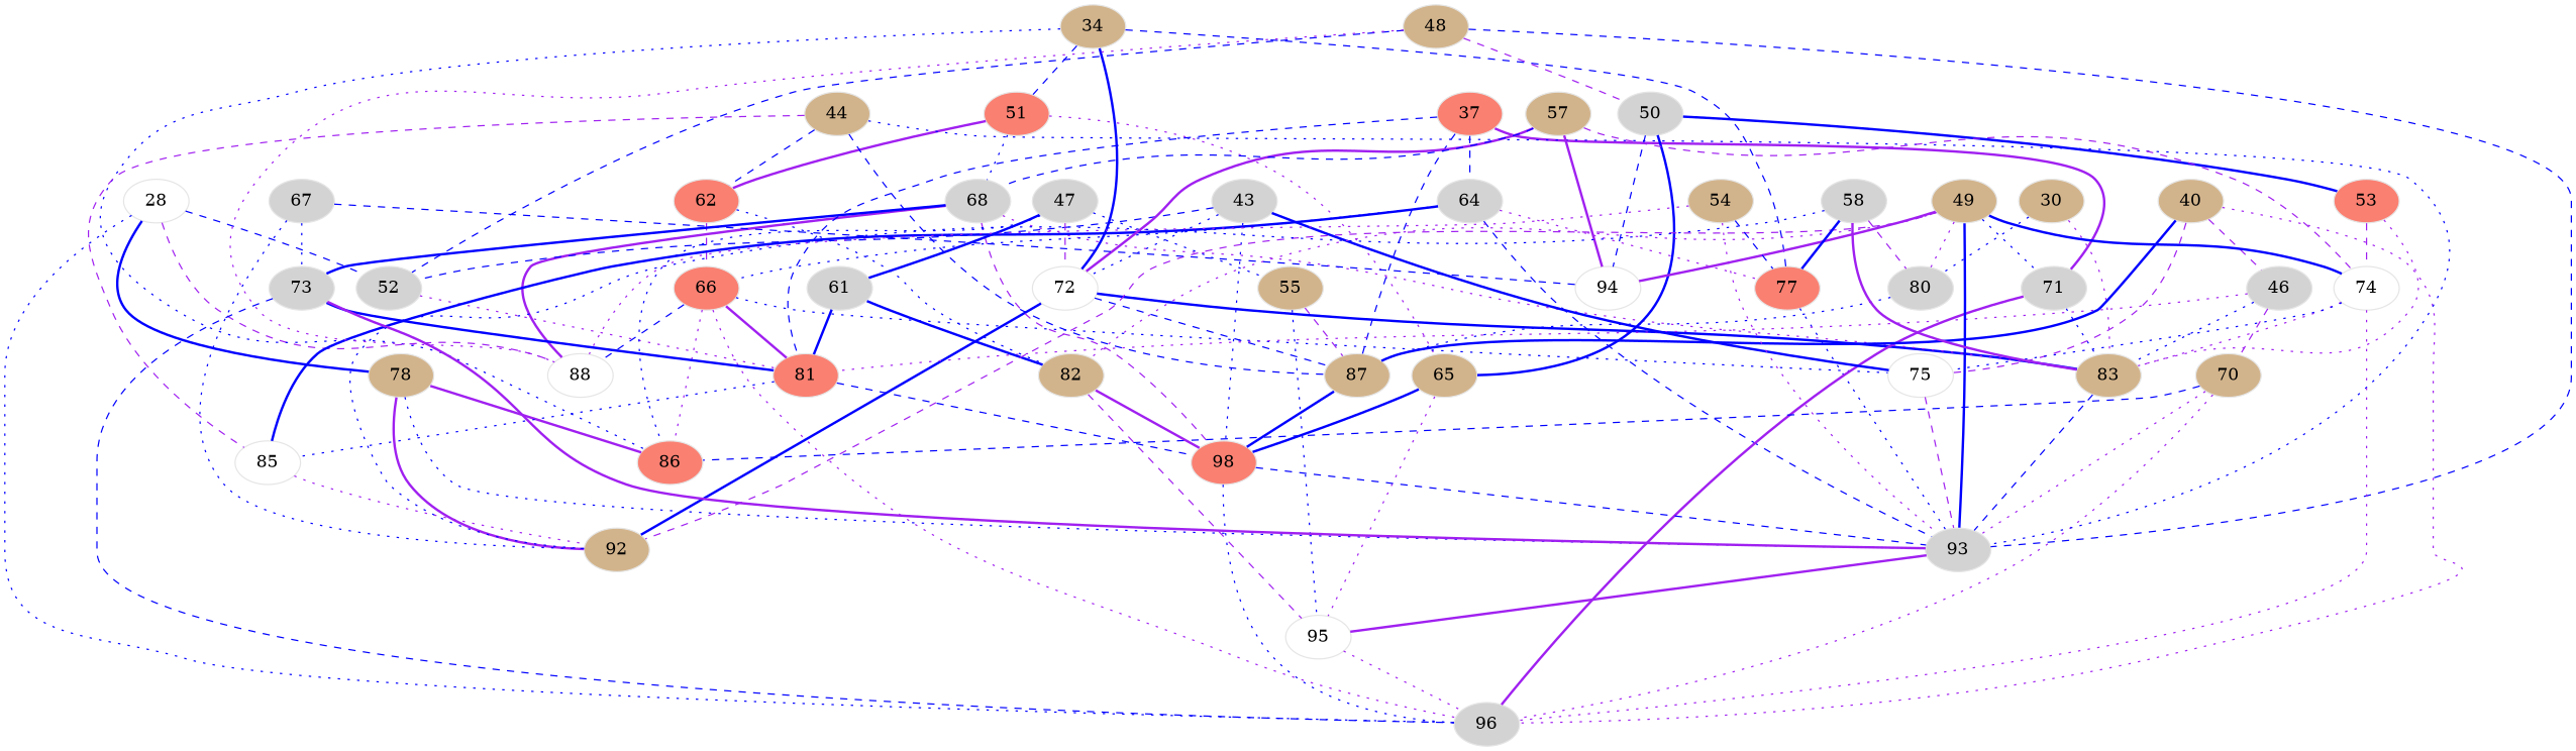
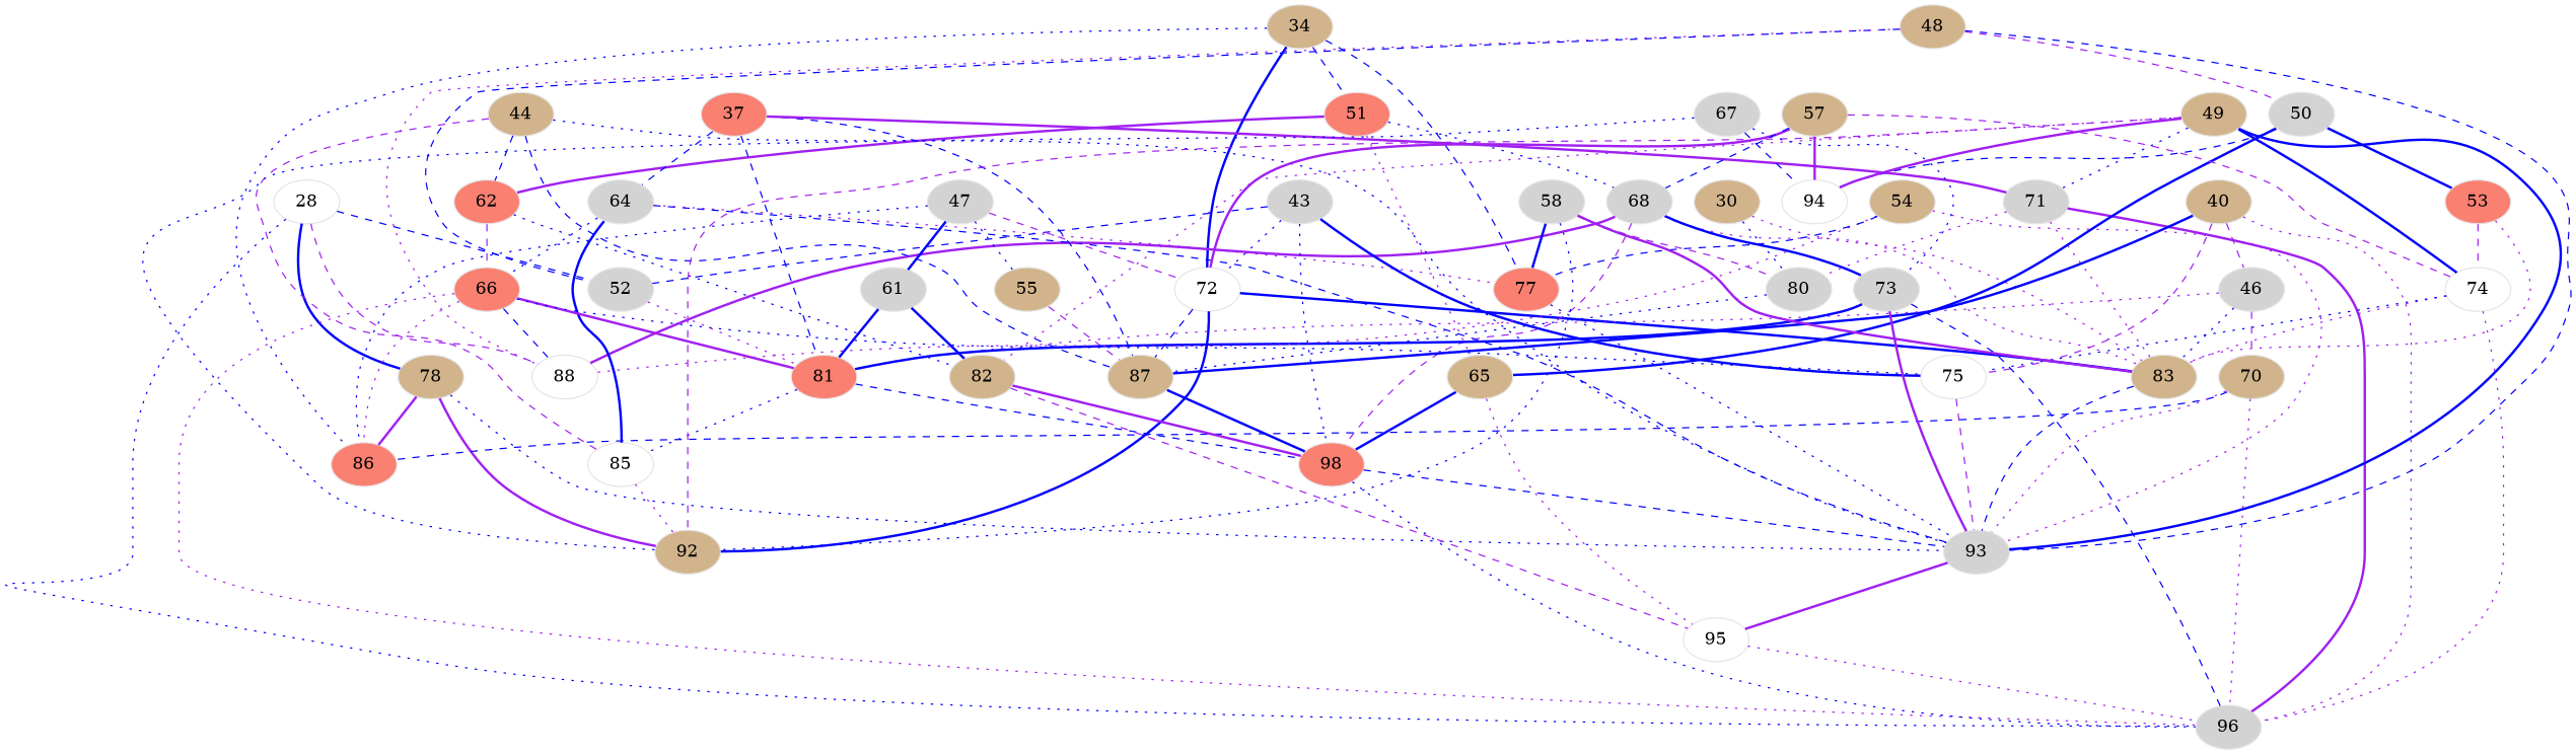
  graph {
    node [color=gray90 fillcolor=tan style=filled]
    edge [color=blue style=dotted]
    28 [fillcolor=white]
    52 [fillcolor=lightgrey]
    78
    88 [fillcolor=white super="+36"]
    96 [fillcolor=lightgrey super="+9+4+22"]
    81 [fillcolor=salmon super="+15+31"]
    86 [fillcolor=salmon super="+69"]
    93 [fillcolor=lightgrey super="+79+89"]
    92 [super="+29"]
    80 [fillcolor=lightgrey super="+27"]
    87 [super="+76"]
    30
    83 [super="+33+14+45"]
    51 [fillcolor=salmon]
    34
    72 [fillcolor=white super="+6+16"]
    77 [fillcolor=salmon super="+7"]
    62 [fillcolor=salmon]
    65
    68 [fillcolor=lightgrey super="+56"]
    64 [fillcolor=lightgrey super="+19"]
    85 [fillcolor=white]
    66 [fillcolor=salmon super="+25+60"]
    37 [fillcolor=salmon]
    71 [fillcolor=lightgrey]
    n26 [fillcolor=salmon label=98 super="+90+84"]
    40
    46 [fillcolor=lightgrey]
    75 [fillcolor=white super="+38"]
    70
    43 [fillcolor=lightgrey]
    44
    82 [super="+26"]
    95 [fillcolor=white super="+32"]
    47 [fillcolor=lightgrey]
    55
    61 [fillcolor=lightgrey]
    48
    50 [fillcolor=lightgrey]
    94 [fillcolor=white]
    53 [fillcolor=salmon]
    49 [super="+42+24"]
    74 [fillcolor=white super="+63"]
    73 [fillcolor=lightgrey super="+59"]
    54
    57
    58 [fillcolor=lightgrey]
    67 [fillcolor=lightgrey]
    28 -- 52 [style=dashed]
    28 -- 78 [style=bold]
    28 -- 88 [color=purple style=dashed]
    28 -- 96
    52 -- 81 [color=purple]
    78 -- 86 [color=purple style=bold]
    78 -- 93
    78 -- 92 [color=purple style=bold]
    81 -- 85
    81 -- n26 [style=dashed]
    93 -- 95 [color=purple style=bold]
    80 -- 87
    87 -- n26 [style=bold weight=2]
    30 -- 80 [weight=2]
    30 -- 83 [color=purple weight=2]
    83 -- 93 [style=dashed weight=2]
    51 -- 62 [color=purple style=bold]
    51 -- 65 [color=purple]
    51 -- 68
    34 -- 86
    34 -- 51 [style=dashed]
    34 -- 72 [style=bold]
    34 -- 77 [style=dashed]
    72 -- 92 [style=bold weight=2]
    72 -- 87 [style=dashed]
    72 -- 83 [style=bold]
    77 -- 93
    62 -- 66 [color=purple style=dashed]
    62 -- 82
    65 -- n26 [style=bold]
    65 -- 95 [color=purple]
    68 -- 88 [color=purple style=bold weight=2]
    68 -- 83 [color=purple]
    68 -- n26 [color=purple style=dashed weight=2]
    68 -- 73 [style=bold]
    64 -- 93 [style=dashed]
    64 -- 77 [color=purple]
    64 -- 85 [style=bold]
    64 -- 66
    85 -- 92 [color=purple]
    66 -- 88 [style=dashed]
    66 -- 96 [color=purple]
    66 -- 81 [color=purple style=bold]
    66 -- 86 [color=purple weight=2]
    66 -- 75
    37 -- 81 [style=dashed]
    37 -- 87 [style=dashed]
    37 -- 64 [style=dashed weight=2]
    37 -- 71 [color=purple style=bold]
    71 -- 96 [color=purple style=bold]
-   71 -- 83
+   71 -- 83 [color=purple]
    n26 -- 96
    n26 -- 93 [style=dashed]
    40 -- 96 [color=purple]
    40 -- 87 [style=bold]
    40 -- 46 [color=purple style=dashed]
    40 -- 75 [color=purple style=dashed]
    46 -- 81 [color=purple]
    46 -- 83
    46 -- 70 [color=purple style=dashed]
    75 -- 93 [color=purple style=dashed weight=2]
    70 -- 96 [color=purple]
    70 -- 86 [style=dashed]
    70 -- 93 [color=purple]
    43 -- 52 [style=dashed]
    43 -- 72
    43 -- n26
    43 -- 75 [style=bold]
    44 -- 93
    44 -- 87 [style=dashed]
    44 -- 62 [style=dashed]
    44 -- 85 [color=purple style=dashed]
    82 -- n26 [color=purple style=bold]
    82 -- 95 [color=purple style=dashed]
    95 -- 96 [color=purple]
    47 -- 86
    47 -- 72 [color=purple style=dashed]
    47 -- 55
    47 -- 61 [style=bold]
    55 -- 87 [color=purple style=dashed]
-   55 -- 95 [weight=2]
    61 -- 81 [style=bold]
    61 -- 82 [style=bold weight=2]
    48 -- 52 [style=dashed]
    48 -- 88 [color=purple]
    48 -- 93 [style=dashed]
    48 -- 50 [color=purple style=dashed]
    50 -- 65 [style=bold]
    50 -- 94 [style=dashed]
    50 -- 53 [style=bold]
    53 -- 83 [color=purple]
    53 -- 74 [color=purple style=dashed weight=2]
    49 -- 93 [style=bold weight=4]
    49 -- 92 [color=purple style=dashed weight=2]
-   49 -- 80 [color=purple weight=2]
+   71 -- 80 [color=purple weight=2]
    49 -- 71
    49 -- 82 [color=purple]
    49 -- 94 [color=purple style=bold]
    49 -- 74 [style=bold weight=3]
    74 -- 96 [color=purple weight=3]
    74 -- 83 [color=purple weight=2]
    74 -- 75
    73 -- 96 [style=dashed weight=2]
    73 -- 81 [style=bold]
    73 -- 93 [color=purple style=bold]
    54 -- 88 [color=purple]
    54 -- 93 [color=purple]
    54 -- 77 [style=dashed weight=2]
    57 -- 72 [color=purple style=bold]
    57 -- 68 [style=dashed]
    57 -- 94 [color=purple style=bold]
    57 -- 74 [color=purple style=dashed]
    58 -- 92
    58 -- 80 [color=purple style=dashed]
    58 -- 83 [color=purple style=bold]
    58 -- 77 [style=bold]
    67 -- 92
    67 -- 94 [style=dashed]
    67 -- 73
  }
